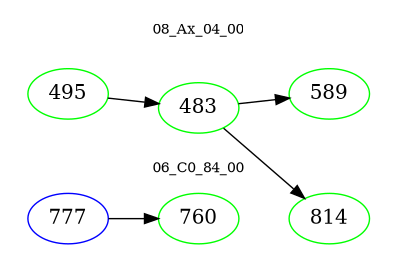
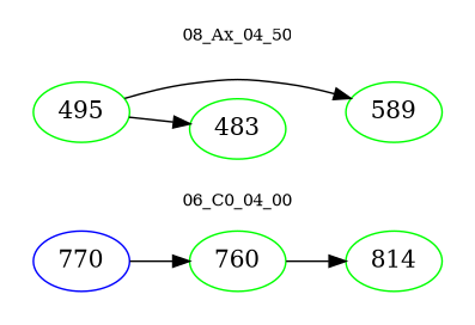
  digraph {
    rankdir=LR
    node [color=green]
    edge [color=black]
    n1 [label=495]
    n2 [label=483]
    n3 [label=589]
-   n4 [color=blue label=777]
+   n4 [color=blue label=770]
    n5 [label=760]
    n6 [label=814]
    subgraph cluster_1 {
      color=white
      fontsize=10
-     label="08_Ax_04_00"
+     label="08_Ax_04_50"
      n1
      n2
      n3
    }
    subgraph cluster_2 {
      color=white
      fontsize=10
-     label="06_C0_84_00"
+     label="06_C0_04_00"
      n4
      n5
      n6
    }
    n1 -> n2
-   n2 -> n3
+   n1 -> n3
    n4 -> n5
-   n2 -> n6
+   n5 -> n6
  }
